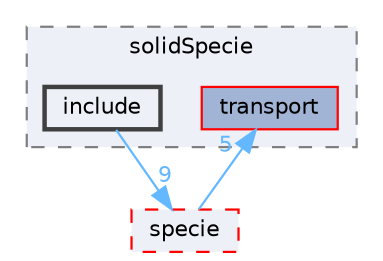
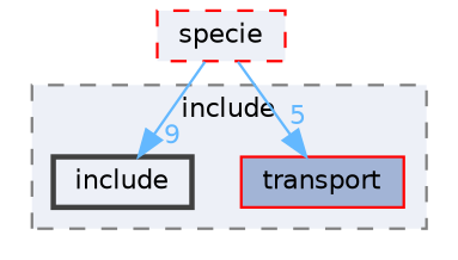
  digraph {
    compound=true
    node [color=red fillcolor="#edf0f7" fontname=Helvetica fontsize=10 shape=box]
    edge [color=steelblue1 fontcolor=steelblue1 fontname=Helvetica fontsize=10 labeldistance=1.5 labelfontname=Helvetica labelfontsize=10]
    n1 [fillcolor="#a2b4d6" height=0.2 label=transport style=filled width=0.4]
    n2 [color=grey25 height=0.2 label=include style="filled,bold" width=0.4]
    n3 [height=0.2 label=specie style="filled,dashed" width=0.4]
    subgraph cluster_1 {
      bgcolor="#edf0f7"
      fontname=Helvetica
      fontsize=10
-     label=solidSpecie
+     label=include
      pencolor=grey50
      style="filled,dashed"
      n1
      n2
    }
-   n2 -> n3 [headlabel=9]
+   n3 -> n2 [headlabel=9]
    n3 -> n1 [headlabel=5]
  }
